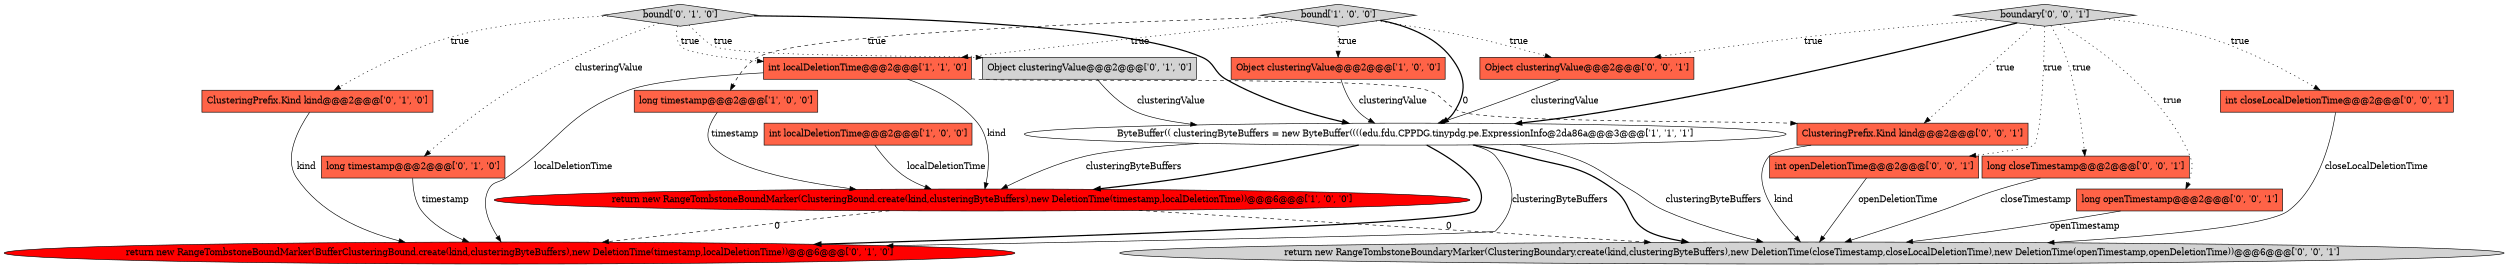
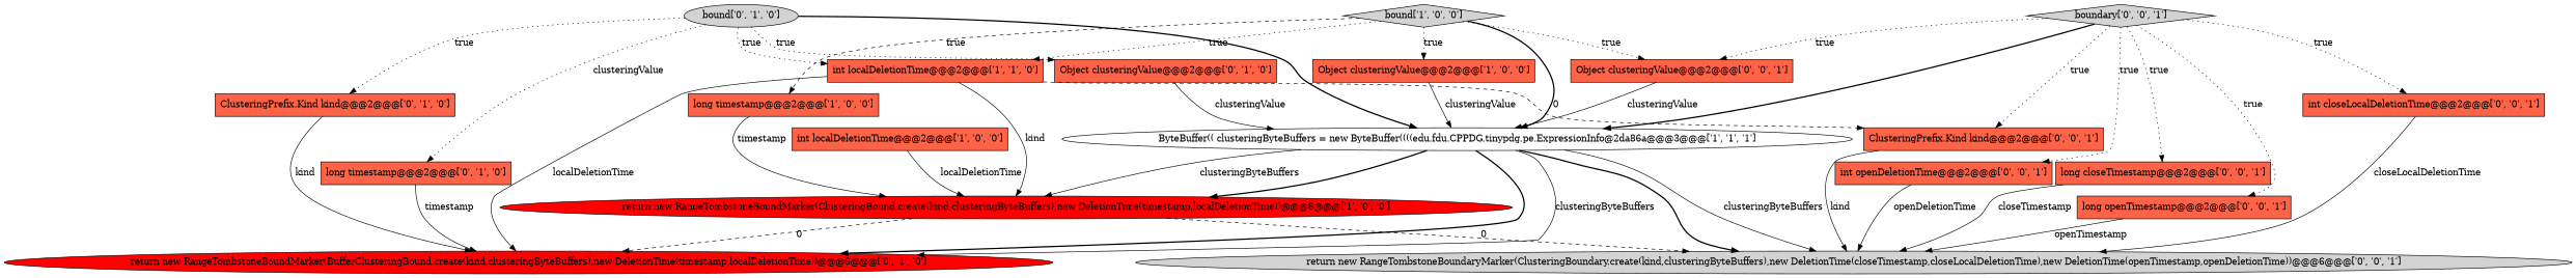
  digraph {
    node [fillcolor=tomato shape=box style=filled]
    edge [style=solid]
    n1 [label="Object clusteringValue@@@2@@@['0', '0', '1']"]
    n2 [fillcolor=white label="ByteBuffer(( clusteringByteBuffers = new ByteBuffer((((edu.fdu.CPPDG.tinypdg.pe.ExpressionInfo@2da86a@@@3@@@['1', '1', '1']" shape=ellipse]
    n3 [fillcolor=red label="return new RangeTombstoneBoundMarker(BufferClusteringBound.create(kind,clusteringByteBuffers),new DeletionTime(timestamp,localDeletionTime))@@@6@@@['0', '1', '0']" shape=ellipse]
    n4 [fillcolor=red label="return new RangeTombstoneBoundMarker(ClusteringBound.create(kind,clusteringByteBuffers),new DeletionTime(timestamp,localDeletionTime))@@@6@@@['1', '0', '0']" shape=ellipse]
    n5 [fillcolor=lightgray label="return new RangeTombstoneBoundaryMarker(ClusteringBoundary.create(kind,clusteringByteBuffers),new DeletionTime(closeTimestamp,closeLocalDeletionTime),new DeletionTime(openTimestamp,openDeletionTime))@@@6@@@['0', '0', '1']" shape=ellipse]
    n6 [fillcolor=lightgray label="bound['1', '0', '0']" shape=diamond]
    n7 [label="long timestamp@@@2@@@['1', '0', '0']"]
    n8 [label="int localDeletionTime@@@2@@@['1', '1', '0']"]
    n9 [label="Object clusteringValue@@@2@@@['1', '0', '0']"]
    n10 [label="int localDeletionTime@@@2@@@['1', '0', '0']"]
    n11 [label="ClusteringPrefix.Kind kind@@@2@@@['0', '0', '1']"]
    n12 [label="long timestamp@@@2@@@['0', '1', '0']"]
-   n13 [fillcolor=lightgray label="Object clusteringValue@@@2@@@['0', '1', '0']"]
-   n14 [fillcolor=lightgray label="bound['0', '1', '0']" shape=diamond]
+   n13 [label="Object clusteringValue@@@2@@@['0', '1', '0']"]
+   n14 [fillcolor=lightgray label="bound['0', '1', '0']" shape=ellipse]
    n15 [label="ClusteringPrefix.Kind kind@@@2@@@['0', '1', '0']"]
    n16 [fillcolor=lightgray label="boundary['0', '0', '1']" shape=diamond]
    n17 [label="long closeTimestamp@@@2@@@['0', '0', '1']"]
    n18 [label="long openTimestamp@@@2@@@['0', '0', '1']"]
    n19 [label="int closeLocalDeletionTime@@@2@@@['0', '0', '1']"]
    n20 [label="int openDeletionTime@@@2@@@['0', '0', '1']"]
    n1 -> n2 [label=clusteringValue]
    n2 -> n3 [label=clusteringByteBuffers]
    n2 -> n3 [style=bold]
    n2 -> n4 [style=bold]
    n2 -> n4 [label=clusteringByteBuffers]
    n2 -> n5 [style=bold]
    n2 -> n5 [label=clusteringByteBuffers]
    n4 -> n3 [label=0 style=dashed]
    n4 -> n5 [label=0 style=dashed]
    n6 -> n1 [label=true style=dotted]
    n6 -> n2 [style=bold]
    n6 -> n7 [label=true style=dashed]
    n6 -> n8 [label=true style=dotted]
    n6 -> n9 [label=true style=dotted]
    n7 -> n4 [label=timestamp]
    n8 -> n3 [label=localDeletionTime]
    n8 -> n4 [label=kind]
    n8 -> n11 [label=0 style=dashed]
    n9 -> n2 [label=clusteringValue]
    n10 -> n4 [label=localDeletionTime]
    n11 -> n5 [label=kind]
    n12 -> n3 [label=timestamp]
    n13 -> n2 [label=clusteringValue]
    n14 -> n2 [style=bold]
    n14 -> n8 [label=true style=dotted]
    n14 -> n12 [label=clusteringValue style=dotted]
    n14 -> n13 [label=true style=dotted]
    n14 -> n15 [label=true style=dotted]
    n15 -> n3 [label=kind]
    n16 -> n1 [label=true style=dotted]
    n16 -> n2 [style=bold]
    n16 -> n11 [label=true style=dotted]
    n16 -> n17 [label=true style=dotted]
    n16 -> n18 [label=true style=dotted]
    n16 -> n19 [label=true style=dotted]
    n16 -> n20 [label=true style=dotted]
    n17 -> n5 [label=closeTimestamp]
    n18 -> n5 [label=openTimestamp]
    n19 -> n5 [label=closeLocalDeletionTime]
    n20 -> n5 [label=openDeletionTime]
  }
